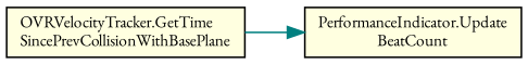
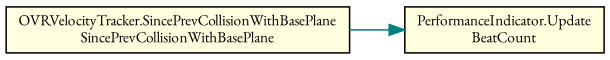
  digraph {
    rankdir=RL
    fontname="EB Garamond"
    node [color=black fillcolor=lightyellow fontname="EB Garamond" fontsize=10 shape=record style=filled]
    n1 [fontcolor=black height=0.2 label="PerformanceIndicator.Update\lBeatCount" width=0.4]
-   n2 [height=0.2 label="OVRVelocityTracker.GetTime\lSincePrevCollisionWithBasePlane" width=0.4]
+   n2 [height=0.2 label="OVRVelocityTracker.SincePrevCollisionWithBasePlane\lSincePrevCollisionWithBasePlane" width=0.4]
    n1 -> n2 [color=teal dir=back fontname="EB Garamond" fontsize=10 labelfontname=Helvetica labelfontsize=10 style=solid]
  }
